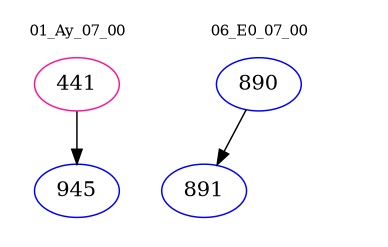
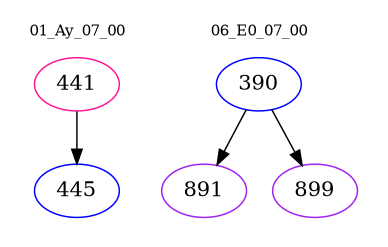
  digraph {
    node [color=blue]
    edge [color=black]
    n1 [color=deeppink label=441]
-   n2 [label=945]
-   n3 [label=890]
-   n4 [label=891]
+   n2 [label=445]
+   n3 [label=390]
+   n4 [color=purple label=891]
+   n5 [color=purple label=899]
    subgraph cluster_1 {
      color=white
      fontsize=10
      label="01_Ay_07_00"
      n1
      n2
    }
    subgraph cluster_2 {
      color=white
      fontsize=10
      label="06_E0_07_00"
      n3
      n4
+     n5
    }
    n1 -> n2
    n3 -> n4
+   n3 -> n5
  }
